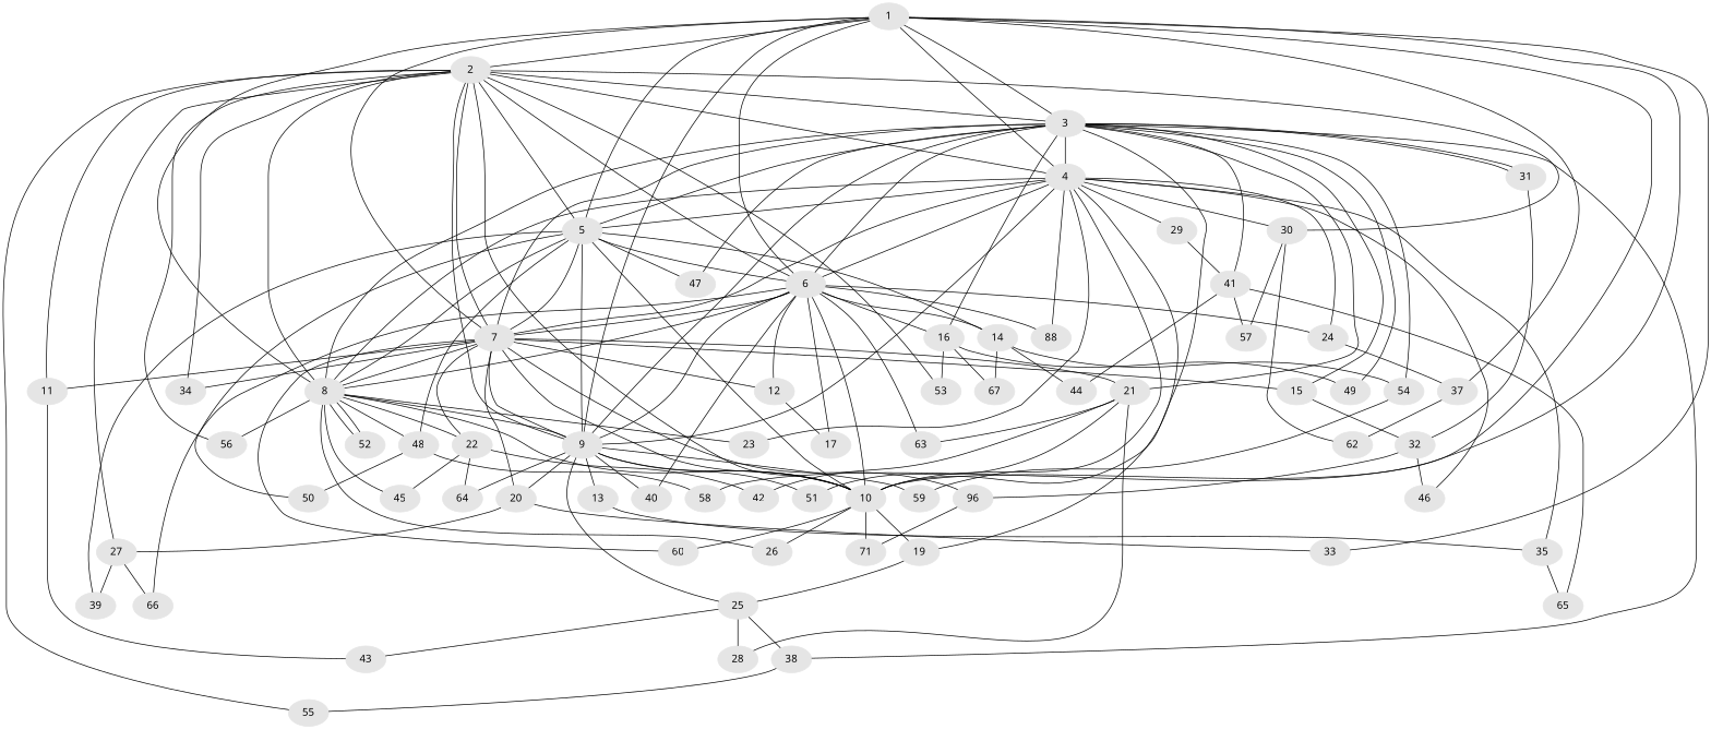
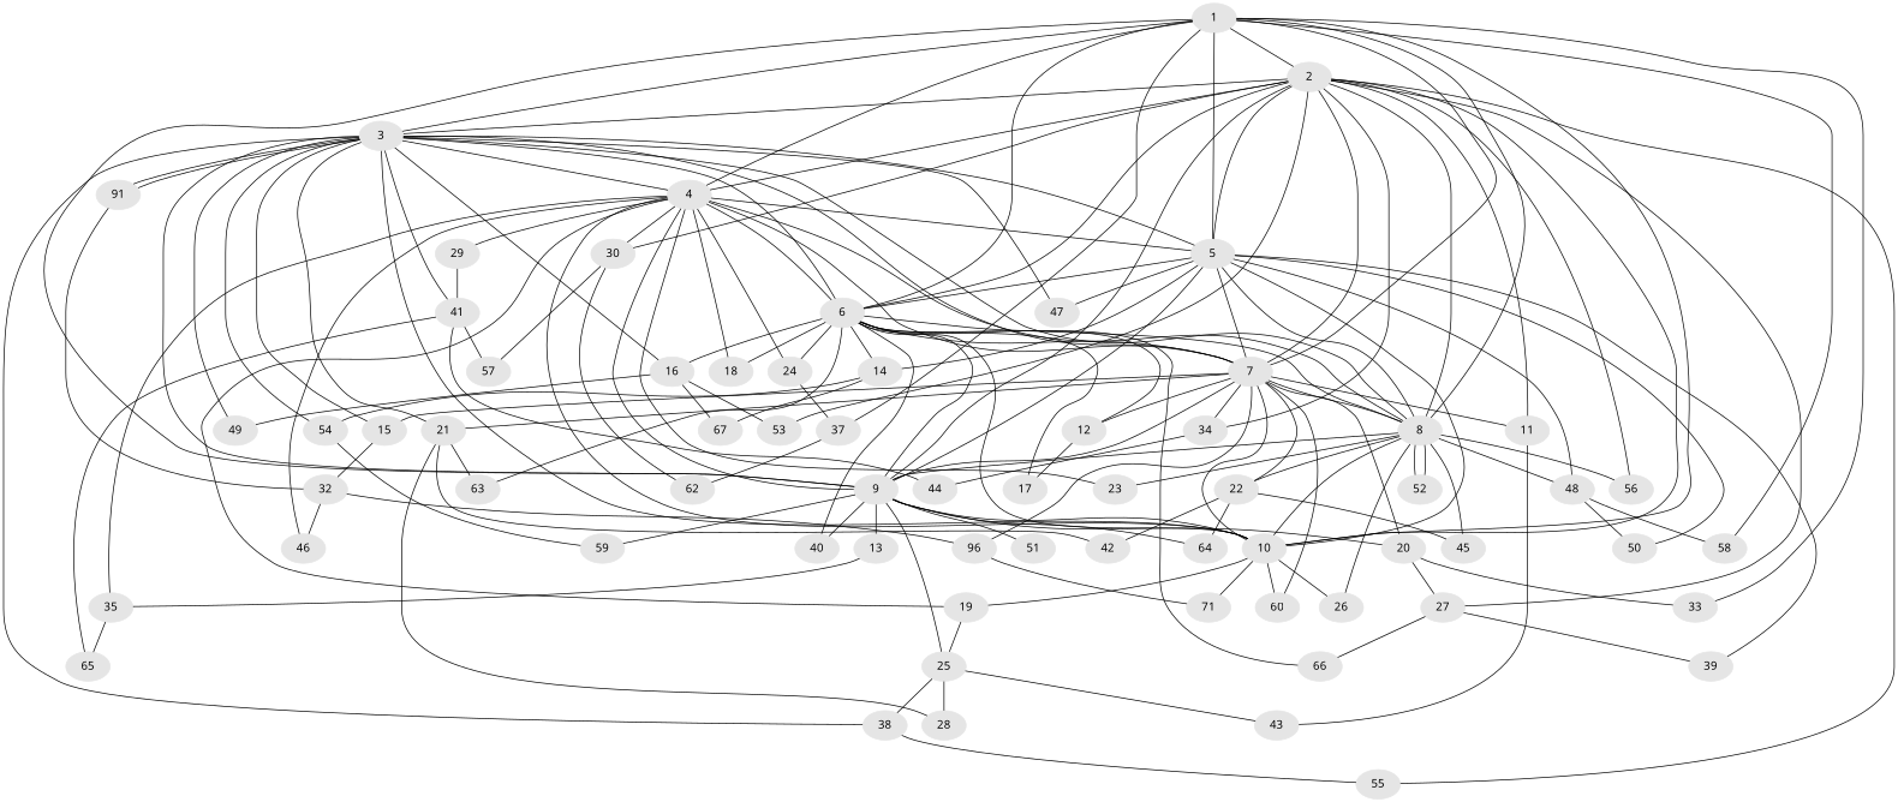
  graph {
    fontname="Noto Sans"
    node [color=gray90 fontname="Noto Sans" style=filled]
    edge [fontname="Noto Sans"]
    1
    2
    3
    4
    5
    6
    7
    8
    9
    10
    33
    37
    58
    11
    27
    30
    34
    53
    55
    56
    15
    16
    21
-   31
+   31 [label=91]
    38
    41
    47
    49
    54
-   18 [label=88]
+   18
    19
    23
    24
    29
    35
    46
    14
    39
    48
    50
    12
    17
    40
    63
    66
    20
    22
    n48 [label=96]
    60
    26
    45
    52
    13
    25
    51
    59
    64
    n58 [label=71]
    62
    43
    57
    44
    32
    67
    28
    42
    65
    1 -- 2
    1 -- 3
    1 -- 4
    1 -- 5
    1 -- 6
    1 -- 7
    1 -- 8
    1 -- 9
    1 -- 10
    1 -- 33
    1 -- 37
    1 -- 58
    2 -- 3
    2 -- 4
    2 -- 5
    2 -- 6
    2 -- 7
    2 -- 8
    2 -- 9
    2 -- 10
    2 -- 11
    2 -- 27
    2 -- 30
    2 -- 34
    2 -- 53
    2 -- 55
    2 -- 56
    3 -- 4
    3 -- 5
    3 -- 6
    3 -- 7
    3 -- 8
    3 -- 9
    3 -- 10
    3 -- 15
    3 -- 16
    3 -- 21
    3 -- 31
    3 -- 31
    3 -- 38
    3 -- 41
    3 -- 47
    3 -- 49
    3 -- 54
    4 -- 5
    4 -- 6
    4 -- 7
    4 -- 8
    4 -- 9
    4 -- 10
    4 -- 30
    4 -- 18
    4 -- 19
    4 -- 23
    4 -- 24
    4 -- 29
    4 -- 35
    4 -- 46
    5 -- 6
    5 -- 7
    5 -- 8
    5 -- 9
    5 -- 10
    5 -- 47
    5 -- 14
    5 -- 39
    5 -- 48
    5 -- 50
    6 -- 7
    6 -- 8
    6 -- 9
    6 -- 10
    6 -- 16
    6 -- 18
    6 -- 24
    6 -- 14
    6 -- 12
    6 -- 17
    6 -- 40
    6 -- 63
    6 -- 66
    7 -- 8
    7 -- 9
    7 -- 10
    7 -- 11
    7 -- 34
    7 -- 15
    7 -- 21
    7 -- 12
    7 -- 20
    7 -- 22
    7 -- n48
    7 -- 60
    8 -- 9
    8 -- 10
    8 -- 56
    8 -- 23
    8 -- 48
    8 -- 22
    8 -- 26
    8 -- 45
    8 -- 52
    8 -- 52
    9 -- 10
    9 -- 40
    9 -- 20
    9 -- 13
    9 -- 25
    9 -- 51
    9 -- 59
    9 -- 64
    10 -- 19
    10 -- 60
    10 -- 26
    10 -- n58
    37 -- 62
    11 -- 43
    27 -- 39
    27 -- 66
    30 -- 62
    30 -- 57
-   14 -- 44
+   34 -- 44
    15 -- 32
    16 -- 53
    16 -- 49
    16 -- 67
    21 -- 63
-   21 -- 51
    21 -- 28
    21 -- 42
    31 -- 32
    38 -- 55
    41 -- 57
    41 -- 44
    41 -- 65
    54 -- 59
    19 -- 25
    24 -- 37
    29 -- 41
    35 -- 65
    14 -- 54
    14 -- 67
    48 -- 58
    48 -- 50
    12 -- 17
    20 -- 33
    20 -- 27
    22 -- 45
    22 -- 64
    22 -- 42
    n48 -- n58
    13 -- 35
    25 -- 38
    25 -- 43
    25 -- 28
    32 -- 46
    32 -- n48
  }
